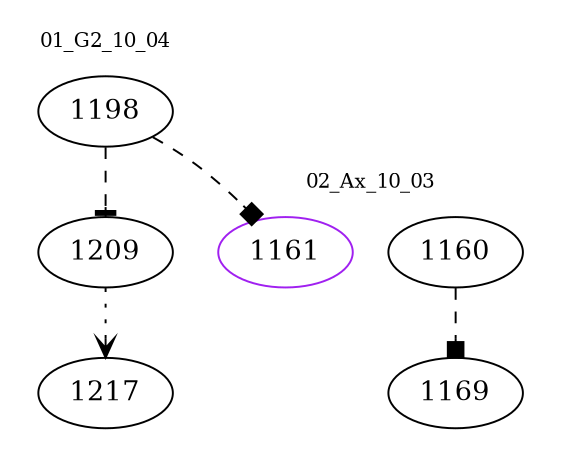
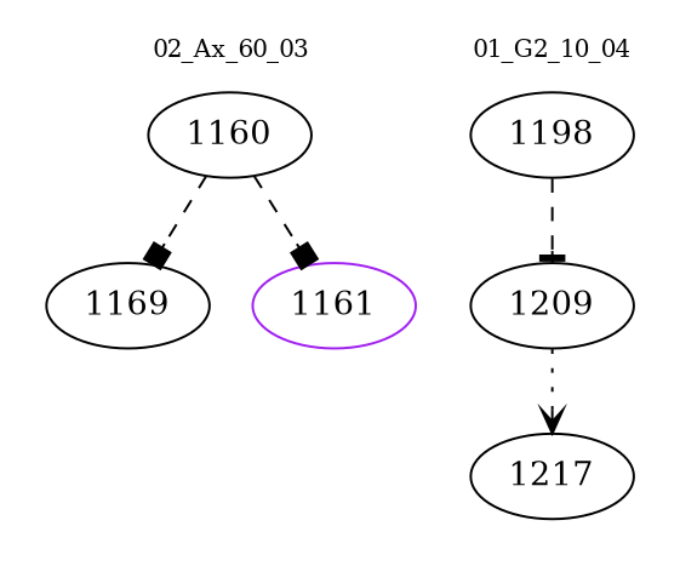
  digraph {
    node [color=black]
    edge [arrowhead=box color=black style=dashed]
    n1 [label=1160]
    n2 [label=1169]
    n3 [color=purple label=1161]
    n4 [label=1209]
    n5 [label=1198]
    n6 [label=1217]
    subgraph cluster_1 {
      color=white
      fontsize=10
-     label="02_Ax_10_03"
+     label="02_Ax_60_03"
      n1
      n2
      n3
    }
    subgraph cluster_2 {
      color=white
      fontsize=10
      label="01_G2_10_04"
      n4
      n5
      n6
    }
    n1 -> n2
-   n5 -> n3
+   n1 -> n3
    n4 -> n6 [arrowhead=vee style=dotted]
    n5 -> n4 [arrowhead=tee]
  }
